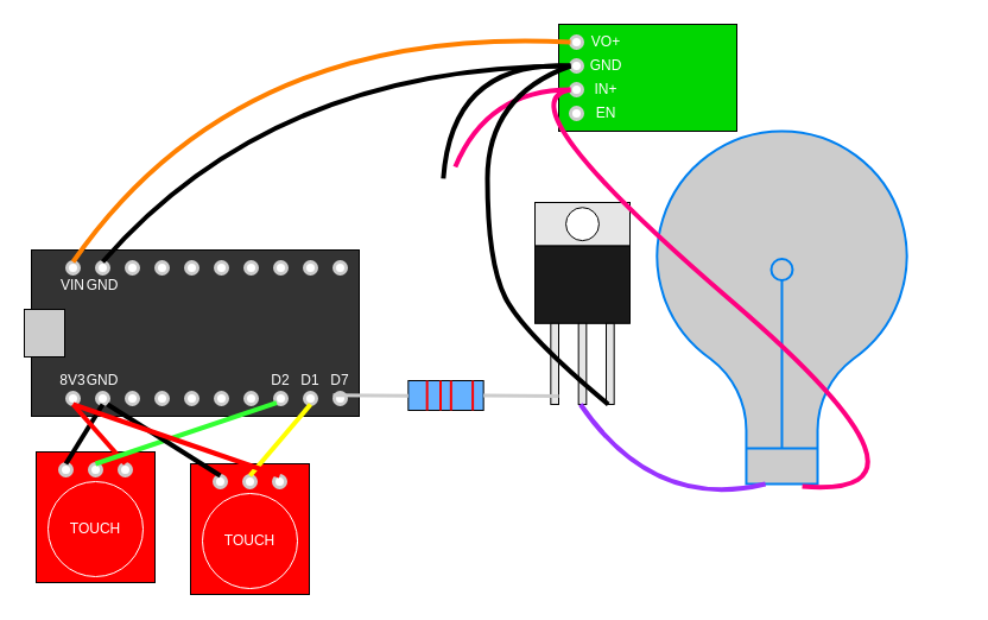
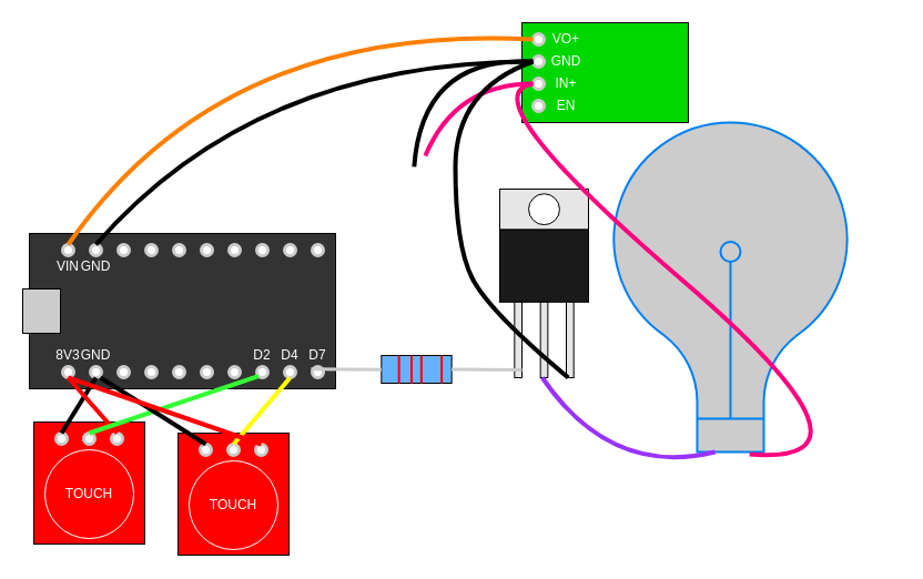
  <mxCell id="0" />
  <mxCell id="1" parent="0" />
  <mxCell id="2" value="" style="group" parent="1" vertex="1" connectable="0"><mxGeometry x="470" y="20" width="150" height="90" as="geometry" /></mxCell>
  <mxCell id="3" value="" style="rounded=0;whiteSpace=wrap;html=1;fillColor=#00D600;" parent="2" vertex="1"><mxGeometry width="150" height="90" as="geometry" /></mxCell>
  <mxCell id="4" value="" style="ellipse;whiteSpace=wrap;html=1;aspect=fixed;fontColor=#333333;strokeColor=#CCCCCC;fillColor=#FFFFFF;strokeWidth=3;" parent="2" vertex="1"><mxGeometry x="10" y="10" width="10" height="10" as="geometry" /></mxCell>
  <mxCell id="5" value="" style="ellipse;whiteSpace=wrap;html=1;aspect=fixed;fontColor=#333333;strokeColor=#CCCCCC;fillColor=#FFFFFF;strokeWidth=3;" parent="2" vertex="1"><mxGeometry x="10" y="30" width="10" height="10" as="geometry" /></mxCell>
  <mxCell id="6" value="" style="ellipse;whiteSpace=wrap;html=1;aspect=fixed;fontColor=#333333;strokeColor=#CCCCCC;fillColor=#FFFFFF;strokeWidth=3;" parent="2" vertex="1"><mxGeometry x="10" y="50" width="10" height="10" as="geometry" /></mxCell>
  <mxCell id="7" value="" style="ellipse;whiteSpace=wrap;html=1;aspect=fixed;fontColor=#333333;strokeColor=#CCCCCC;fillColor=#FFFFFF;strokeWidth=3;" parent="2" vertex="1"><mxGeometry x="10" y="70" width="10" height="10" as="geometry" /></mxCell>
  <mxCell id="8" value="EN" style="text;html=1;strokeColor=none;fillColor=none;align=center;verticalAlign=middle;whiteSpace=wrap;rounded=0;fontColor=#FFFFFF;" parent="2" vertex="1"><mxGeometry x="10" y="60" width="60" height="30" as="geometry" /></mxCell>
  <mxCell id="9" value="IN+" style="text;html=1;strokeColor=none;fillColor=none;align=center;verticalAlign=middle;whiteSpace=wrap;rounded=0;fontColor=#FFFFFF;" parent="2" vertex="1"><mxGeometry x="10" y="40" width="60" height="30" as="geometry" /></mxCell>
  <mxCell id="10" value="GND" style="text;html=1;strokeColor=none;fillColor=none;align=center;verticalAlign=middle;whiteSpace=wrap;rounded=0;fontColor=#FFFFFF;" parent="2" vertex="1"><mxGeometry x="10" y="20" width="60" height="30" as="geometry" /></mxCell>
  <mxCell id="11" value="VO+" style="text;html=1;strokeColor=none;fillColor=none;align=center;verticalAlign=middle;whiteSpace=wrap;rounded=0;fontColor=#FFFFFF;" parent="2" vertex="1"><mxGeometry x="10" width="60" height="30" as="geometry" /></mxCell>
  <mxCell id="12" value="" style="group" parent="1" vertex="1" connectable="0"><mxGeometry x="450" y="170" width="80" height="170" as="geometry" /></mxCell>
  <mxCell id="13" value="" style="group" parent="12" vertex="1" connectable="0"><mxGeometry width="80" height="101.818" as="geometry" /></mxCell>
  <mxCell id="14" value="" style="rounded=0;whiteSpace=wrap;html=1;fillColor=#1A1A1A;" parent="13" vertex="1"><mxGeometry y="36.364" width="80" height="65.455" as="geometry" /></mxCell>
  <mxCell id="15" value="" style="rounded=0;whiteSpace=wrap;html=1;fillColor=#E6E6E6;" parent="13" vertex="1"><mxGeometry width="80" height="36.364" as="geometry" /></mxCell>
  <mxCell id="16" value="" style="ellipse;whiteSpace=wrap;html=1;aspect=fixed;" parent="13" vertex="1"><mxGeometry x="26.06" y="4.24" width="27.88" height="27.88" as="geometry" /></mxCell>
  <mxCell id="17" value="" style="rounded=0;whiteSpace=wrap;html=1;fontColor=#FFFFFF;fillColor=#E6E6E6;" parent="12" vertex="1"><mxGeometry x="13.33" y="101.82" width="6.67" height="68.18" as="geometry" /></mxCell>
  <mxCell id="18" value="" style="rounded=0;whiteSpace=wrap;html=1;fontColor=#FFFFFF;fillColor=#E6E6E6;" parent="12" vertex="1"><mxGeometry x="36.67" y="101.82" width="6.67" height="68.18" as="geometry" /></mxCell>
  <mxCell id="19" value="" style="rounded=0;whiteSpace=wrap;html=1;fontColor=#FFFFFF;fillColor=#E6E6E6;" parent="12" vertex="1"><mxGeometry x="60" y="101.82" width="6.67" height="68.18" as="geometry" /></mxCell>
  <mxCell id="20" value="" style="group" parent="1" vertex="1" connectable="0"><mxGeometry x="20" y="210" width="282.88" height="140" as="geometry" /></mxCell>
  <mxCell id="21" value="" style="rounded=0;whiteSpace=wrap;html=1;fontColor=#333333;fillColor=#333333;" parent="20" vertex="1"><mxGeometry x="6" width="276" height="140" as="geometry" /></mxCell>
  <mxCell id="22" value="" style="ellipse;whiteSpace=wrap;html=1;aspect=fixed;fontColor=#333333;strokeColor=#CCCCCC;fillColor=#FFFFFF;strokeWidth=3;" parent="20" vertex="1"><mxGeometry x="261" y="120" width="10" height="10" as="geometry" /></mxCell>
  <mxCell id="23" value="" style="ellipse;whiteSpace=wrap;html=1;aspect=fixed;fontColor=#333333;strokeColor=#CCCCCC;fillColor=#FFFFFF;strokeWidth=3;" parent="20" vertex="1"><mxGeometry x="211" y="120" width="10" height="10" as="geometry" /></mxCell>
  <mxCell id="24" value="" style="ellipse;whiteSpace=wrap;html=1;aspect=fixed;fontColor=#333333;strokeColor=#CCCCCC;fillColor=#FFFFFF;strokeWidth=3;" parent="20" vertex="1"><mxGeometry x="236" y="120" width="10" height="10" as="geometry" /></mxCell>
  <mxCell id="25" value="" style="rounded=0;whiteSpace=wrap;html=1;fontColor=#FFFFFF;strokeColor=#000000;strokeWidth=1;fillColor=#CCCCCC;" parent="20" vertex="1"><mxGeometry y="50" width="34" height="40" as="geometry" /></mxCell>
  <mxCell id="26" value="" style="ellipse;whiteSpace=wrap;html=1;aspect=fixed;fontColor=#333333;strokeColor=#CCCCCC;fillColor=#FFFFFF;strokeWidth=3;" parent="20" vertex="1"><mxGeometry x="186" y="120" width="10" height="10" as="geometry" /></mxCell>
  <mxCell id="27" value="" style="ellipse;whiteSpace=wrap;html=1;aspect=fixed;fontColor=#333333;strokeColor=#CCCCCC;fillColor=#FFFFFF;strokeWidth=3;" parent="20" vertex="1"><mxGeometry x="136" y="120" width="10" height="10" as="geometry" /></mxCell>
  <mxCell id="28" value="" style="ellipse;whiteSpace=wrap;html=1;aspect=fixed;fontColor=#333333;strokeColor=#CCCCCC;fillColor=#FFFFFF;strokeWidth=3;" parent="20" vertex="1"><mxGeometry x="161" y="120" width="10" height="10" as="geometry" /></mxCell>
  <mxCell id="29" value="" style="ellipse;whiteSpace=wrap;html=1;aspect=fixed;fontColor=#333333;strokeColor=#CCCCCC;fillColor=#FFFFFF;strokeWidth=3;" parent="20" vertex="1"><mxGeometry x="111" y="120" width="10" height="10" as="geometry" /></mxCell>
  <mxCell id="30" value="" style="ellipse;whiteSpace=wrap;html=1;aspect=fixed;fontColor=#333333;strokeColor=#CCCCCC;fillColor=#FFFFFF;strokeWidth=3;" parent="20" vertex="1"><mxGeometry x="61" y="120" width="10" height="10" as="geometry" /></mxCell>
  <mxCell id="31" value="" style="ellipse;whiteSpace=wrap;html=1;aspect=fixed;fontColor=#333333;strokeColor=#CCCCCC;fillColor=#FFFFFF;strokeWidth=3;" parent="20" vertex="1"><mxGeometry x="86" y="120" width="10" height="10" as="geometry" /></mxCell>
  <mxCell id="32" value="" style="ellipse;whiteSpace=wrap;html=1;aspect=fixed;fontColor=#333333;strokeColor=#CCCCCC;fillColor=#FFFFFF;strokeWidth=3;" parent="20" vertex="1"><mxGeometry x="36" y="120" width="10" height="10" as="geometry" /></mxCell>
  <mxCell id="33" value="" style="ellipse;whiteSpace=wrap;html=1;aspect=fixed;fontColor=#333333;strokeColor=#CCCCCC;fillColor=#FFFFFF;strokeWidth=3;" parent="20" vertex="1"><mxGeometry x="261" y="10" width="10" height="10" as="geometry" /></mxCell>
  <mxCell id="34" value="" style="ellipse;whiteSpace=wrap;html=1;aspect=fixed;fontColor=#333333;strokeColor=#CCCCCC;fillColor=#FFFFFF;strokeWidth=3;" parent="20" vertex="1"><mxGeometry x="211" y="10" width="10" height="10" as="geometry" /></mxCell>
  <mxCell id="35" value="" style="ellipse;whiteSpace=wrap;html=1;aspect=fixed;fontColor=#333333;strokeColor=#CCCCCC;fillColor=#FFFFFF;strokeWidth=3;" parent="20" vertex="1"><mxGeometry x="236" y="10" width="10" height="10" as="geometry" /></mxCell>
  <mxCell id="36" value="" style="ellipse;whiteSpace=wrap;html=1;aspect=fixed;fontColor=#333333;strokeColor=#CCCCCC;fillColor=#FFFFFF;strokeWidth=3;" parent="20" vertex="1"><mxGeometry x="186" y="10" width="10" height="10" as="geometry" /></mxCell>
  <mxCell id="37" value="" style="ellipse;whiteSpace=wrap;html=1;aspect=fixed;fontColor=#333333;strokeColor=#CCCCCC;fillColor=#FFFFFF;strokeWidth=3;" parent="20" vertex="1"><mxGeometry x="136" y="10" width="10" height="10" as="geometry" /></mxCell>
  <mxCell id="38" value="" style="ellipse;whiteSpace=wrap;html=1;aspect=fixed;fontColor=#333333;strokeColor=#CCCCCC;fillColor=#FFFFFF;strokeWidth=3;" parent="20" vertex="1"><mxGeometry x="161" y="10" width="10" height="10" as="geometry" /></mxCell>
  <mxCell id="39" value="" style="ellipse;whiteSpace=wrap;html=1;aspect=fixed;fontColor=#333333;strokeColor=#CCCCCC;fillColor=#FFFFFF;strokeWidth=3;" parent="20" vertex="1"><mxGeometry x="111" y="10" width="10" height="10" as="geometry" /></mxCell>
  <mxCell id="40" value="" style="ellipse;whiteSpace=wrap;html=1;aspect=fixed;fontColor=#333333;strokeColor=#CCCCCC;fillColor=#FFFFFF;strokeWidth=3;" parent="20" vertex="1"><mxGeometry x="61" y="10" width="10" height="10" as="geometry" /></mxCell>
  <mxCell id="41" value="" style="ellipse;whiteSpace=wrap;html=1;aspect=fixed;fontColor=#333333;strokeColor=#CCCCCC;fillColor=#FFFFFF;strokeWidth=3;" parent="20" vertex="1"><mxGeometry x="86" y="10" width="10" height="10" as="geometry" /></mxCell>
  <mxCell id="42" value="" style="ellipse;whiteSpace=wrap;html=1;aspect=fixed;fontColor=#333333;strokeColor=#CCCCCC;fillColor=#FFFFFF;strokeWidth=3;" parent="20" vertex="1"><mxGeometry x="36" y="10" width="10" height="10" as="geometry" /></mxCell>
  <mxCell id="43" value="VIN" style="text;html=1;strokeColor=none;fillColor=none;align=center;verticalAlign=middle;whiteSpace=wrap;rounded=0;fontColor=#FFFFFF;" parent="20" vertex="1"><mxGeometry x="24.13" y="20" width="33.75" height="20" as="geometry" /></mxCell>
  <mxCell id="44" value="GND" style="text;html=1;strokeColor=none;fillColor=none;align=center;verticalAlign=middle;whiteSpace=wrap;rounded=0;fontColor=#FFFFFF;" parent="20" vertex="1"><mxGeometry x="49.13" y="20" width="33.75" height="20" as="geometry" /></mxCell>
  <mxCell id="45" value="D7" style="text;html=1;strokeColor=none;fillColor=none;align=center;verticalAlign=middle;whiteSpace=wrap;rounded=0;fontColor=#FFFFFF;" parent="20" vertex="1"><mxGeometry x="249.13" y="100" width="33.75" height="20" as="geometry" /></mxCell>
  <mxCell id="46" value="D2" style="text;html=1;strokeColor=none;fillColor=none;align=center;verticalAlign=middle;whiteSpace=wrap;rounded=0;fontColor=#FFFFFF;" parent="20" vertex="1"><mxGeometry x="199.13" y="100" width="33.75" height="20" as="geometry" /></mxCell>
- <mxCell id="47" value="D1" style="text;html=1;strokeColor=none;fillColor=none;align=center;verticalAlign=middle;whiteSpace=wrap;rounded=0;fontColor=#FFFFFF;" parent="20" vertex="1"><mxGeometry x="224.13" y="100" width="33.75" height="20" as="geometry" /></mxCell>
+ <mxCell id="47" value="D4" style="text;html=1;strokeColor=none;fillColor=none;align=center;verticalAlign=middle;whiteSpace=wrap;rounded=0;fontColor=#FFFFFF;" parent="20" vertex="1"><mxGeometry x="224.13" y="100" width="33.75" height="20" as="geometry" /></mxCell>
  <mxCell id="48" value="8V3" style="text;html=1;strokeColor=none;fillColor=none;align=center;verticalAlign=middle;whiteSpace=wrap;rounded=0;fontColor=#FFFFFF;" parent="20" vertex="1"><mxGeometry x="24.12" y="100" width="33.75" height="20" as="geometry" /></mxCell>
  <mxCell id="49" value="GND" style="text;html=1;strokeColor=none;fillColor=none;align=center;verticalAlign=middle;whiteSpace=wrap;rounded=0;fontColor=#FFFFFF;" parent="20" vertex="1"><mxGeometry x="49.12" y="100" width="33.75" height="20" as="geometry" /></mxCell>
  <mxCell id="50" value="" style="group" parent="1" vertex="1" connectable="0"><mxGeometry x="30" y="380" width="100" height="110" as="geometry" /></mxCell>
  <mxCell id="51" value="" style="rounded=0;whiteSpace=wrap;html=1;fillColor=#FF0000;" parent="50" vertex="1"><mxGeometry width="100" height="110" as="geometry" /></mxCell>
  <mxCell id="52" value="TOUCH" style="text;html=1;strokeColor=none;fillColor=none;align=center;verticalAlign=middle;whiteSpace=wrap;rounded=0;fontColor=#FFFFFF;" parent="50" vertex="1"><mxGeometry x="25" y="50" width="50" height="30" as="geometry" /></mxCell>
  <mxCell id="53" value="" style="ellipse;whiteSpace=wrap;html=1;aspect=fixed;fillColor=none;strokeColor=#FFFFFF;" parent="50" vertex="1"><mxGeometry x="10" y="25" width="80" height="80" as="geometry" /></mxCell>
  <mxCell id="54" value="" style="ellipse;whiteSpace=wrap;html=1;aspect=fixed;fontColor=#333333;strokeColor=#CCCCCC;fillColor=#FFFFFF;strokeWidth=3;" parent="50" vertex="1"><mxGeometry x="20" y="10" width="10" height="10" as="geometry" /></mxCell>
  <mxCell id="55" value="" style="ellipse;whiteSpace=wrap;html=1;aspect=fixed;fontColor=#333333;strokeColor=#CCCCCC;fillColor=#FFFFFF;strokeWidth=3;" parent="50" vertex="1"><mxGeometry x="45" y="10" width="10" height="10" as="geometry" /></mxCell>
  <mxCell id="56" value="" style="ellipse;whiteSpace=wrap;html=1;aspect=fixed;fontColor=#333333;strokeColor=#CCCCCC;fillColor=#FFFFFF;strokeWidth=3;" parent="50" vertex="1"><mxGeometry x="70" y="10" width="10" height="10" as="geometry" /></mxCell>
  <mxCell id="57" value="" style="group" parent="1" vertex="1" connectable="0"><mxGeometry x="160" y="390" width="100" height="110" as="geometry" /></mxCell>
  <mxCell id="58" value="" style="rounded=0;whiteSpace=wrap;html=1;fillColor=#FF0000;" parent="57" vertex="1"><mxGeometry width="100" height="110" as="geometry" /></mxCell>
  <mxCell id="59" value="TOUCH" style="text;html=1;strokeColor=none;fillColor=none;align=center;verticalAlign=middle;whiteSpace=wrap;rounded=0;fontColor=#FFFFFF;" parent="57" vertex="1"><mxGeometry x="25" y="50" width="50" height="30" as="geometry" /></mxCell>
  <mxCell id="60" value="" style="ellipse;whiteSpace=wrap;html=1;aspect=fixed;fillColor=none;strokeColor=#FFFFFF;" parent="57" vertex="1"><mxGeometry x="10" y="25" width="80" height="80" as="geometry" /></mxCell>
  <mxCell id="61" value="" style="ellipse;whiteSpace=wrap;html=1;aspect=fixed;fontColor=#333333;strokeColor=#CCCCCC;fillColor=#FFFFFF;strokeWidth=3;" parent="57" vertex="1"><mxGeometry x="20" y="10" width="10" height="10" as="geometry" /></mxCell>
  <mxCell id="62" value="" style="ellipse;whiteSpace=wrap;html=1;aspect=fixed;fontColor=#333333;strokeColor=#CCCCCC;fillColor=#FFFFFF;strokeWidth=3;" parent="57" vertex="1"><mxGeometry x="45" y="10" width="10" height="10" as="geometry" /></mxCell>
  <mxCell id="63" value="" style="ellipse;whiteSpace=wrap;html=1;aspect=fixed;fontColor=#333333;strokeColor=#CCCCCC;fillColor=#FFFFFF;strokeWidth=3;" parent="57" vertex="1"><mxGeometry x="70" y="10" width="10" height="10" as="geometry" /></mxCell>
  <mxCell id="64" value="" style="endArrow=none;html=1;rounded=0;fontColor=#FFFFFF;strokeWidth=4;entryX=0.5;entryY=1;entryDx=0;entryDy=0;exitX=0.5;exitY=0;exitDx=0;exitDy=0;" parent="1" source="54" target="30" edge="1"><mxGeometry width="50" height="50" relative="1" as="geometry"><mxPoint x="-50" y="450" as="sourcePoint" /><mxPoint x="-20" y="340" as="targetPoint" /></mxGeometry></mxCell>
  <mxCell id="65" value="" style="endArrow=none;html=1;fontColor=#FFFFFF;strokeWidth=4;strokeColor=#FF0000;entryX=0.5;entryY=1;entryDx=0;entryDy=0;exitX=0.5;exitY=0;exitDx=0;exitDy=0;shadow=0;curved=1;" parent="1" source="56" target="32" edge="1"><mxGeometry width="50" height="50" relative="1" as="geometry"><mxPoint x="-60" y="510" as="sourcePoint" /><mxPoint x="-100" y="460" as="targetPoint" /></mxGeometry></mxCell>
  <mxCell id="66" value="" style="endArrow=none;html=1;rounded=0;fontColor=#FFFFFF;strokeWidth=4;entryX=0.5;entryY=1;entryDx=0;entryDy=0;exitX=0.5;exitY=0;exitDx=0;exitDy=0;strokeColor=#FFFF00;" parent="1" source="62" target="24" edge="1"><mxGeometry width="50" height="50" relative="1" as="geometry"><mxPoint x="-50" y="520" as="sourcePoint" /><mxPoint x="-20" y="410" as="targetPoint" /></mxGeometry></mxCell>
  <mxCell id="67" value="" style="endArrow=none;html=1;rounded=0;fontColor=#FFFFFF;strokeWidth=4;entryX=0;entryY=1;entryDx=0;entryDy=0;exitX=0.5;exitY=0;exitDx=0;exitDy=0;strokeColor=#33FF33;" parent="1" source="55" target="23" edge="1"><mxGeometry width="50" height="50" relative="1" as="geometry"><mxPoint x="-40" y="530" as="sourcePoint" /><mxPoint x="-10" y="420" as="targetPoint" /></mxGeometry></mxCell>
  <mxCell id="68" value="" style="endArrow=none;html=1;rounded=0;fontColor=#FFFFFF;strokeWidth=4;exitX=0.5;exitY=0;exitDx=0;exitDy=0;" parent="1" source="61" edge="1"><mxGeometry width="50" height="50" relative="1" as="geometry"><mxPoint x="65" y="400" as="sourcePoint" /><mxPoint x="90" y="340" as="targetPoint" /></mxGeometry></mxCell>
  <mxCell id="69" value="" style="endArrow=none;html=1;fontColor=#FFFFFF;strokeWidth=4;strokeColor=#FF0000;exitX=0.5;exitY=0;exitDx=0;exitDy=0;shadow=0;curved=1;" parent="1" source="63" edge="1"><mxGeometry width="50" height="50" relative="1" as="geometry"><mxPoint x="115" y="400" as="sourcePoint" /><mxPoint x="61" y="340" as="targetPoint" /></mxGeometry></mxCell>
  <mxCell id="70" value="" style="html=1;verticalLabelPosition=bottom;align=center;labelBackgroundColor=#ffffff;verticalAlign=top;strokeWidth=2;strokeColor=#0080F0;shadow=0;dashed=0;shape=mxgraph.ios7.icons.lightbulb;fontColor=#FFFFFF;fillColor=#CCCCCC;" parent="1" vertex="1"><mxGeometry x="544" y="110" width="228" height="297" as="geometry" /></mxCell>
  <mxCell id="71" value="" style="shape=image;html=1;verticalAlign=top;verticalLabelPosition=bottom;labelBackgroundColor=#ffffff;imageAspect=0;aspect=fixed;image=https://cdn0.iconfinder.com/data/icons/octicons/1024/plug-128.png;fontColor=#FFFFFF;strokeColor=#000000;strokeWidth=1;fillColor=#CCCCCC;rotation=-215;" parent="1" vertex="1"><mxGeometry x="302.88" y="150" width="128" height="128" as="geometry" /></mxCell>
  <mxCell id="72" value="" style="group" parent="1" vertex="1" connectable="0"><mxGeometry x="280" y="320" width="190" height="25" as="geometry" /></mxCell>
  <mxCell id="73" value="" style="rounded=0;whiteSpace=wrap;html=1;fontColor=#FFFFFF;strokeColor=#000000;strokeWidth=1;fillColor=#66B2FF;" parent="72" vertex="1"><mxGeometry x="63.333" width="63.333" height="25" as="geometry" /></mxCell>
  <mxCell id="74" value="" style="endArrow=none;html=1;shadow=0;fontColor=#FFFFFF;strokeColor=#FF0000;strokeWidth=2;curved=1;entryX=0.25;entryY=0;entryDx=0;entryDy=0;exitX=0.25;exitY=1;exitDx=0;exitDy=0;" parent="72" source="73" target="73" edge="1"><mxGeometry width="50" height="50" relative="1" as="geometry"><mxPoint x="81.429" y="85" as="sourcePoint" /><mxPoint x="72.381" y="55" as="targetPoint" /></mxGeometry></mxCell>
  <mxCell id="75" value="" style="endArrow=none;html=1;shadow=0;fontColor=#FFFFFF;strokeColor=#FF0000;strokeWidth=2;curved=1;entryX=0.25;entryY=0;entryDx=0;entryDy=0;exitX=0.25;exitY=1;exitDx=0;exitDy=0;" parent="72" edge="1"><mxGeometry width="50" height="50" relative="1" as="geometry"><mxPoint x="117.619" y="25" as="sourcePoint" /><mxPoint x="117.619" as="targetPoint" /></mxGeometry></mxCell>
  <mxCell id="76" value="" style="endArrow=none;html=1;shadow=0;fontColor=#FFFFFF;strokeColor=#FF0000;strokeWidth=2;curved=1;entryX=0.25;entryY=0;entryDx=0;entryDy=0;exitX=0.25;exitY=1;exitDx=0;exitDy=0;" parent="72" edge="1"><mxGeometry width="50" height="50" relative="1" as="geometry"><mxPoint x="90.476" y="25" as="sourcePoint" /><mxPoint x="90.476" as="targetPoint" /></mxGeometry></mxCell>
  <mxCell id="77" value="" style="endArrow=none;html=1;shadow=0;fontColor=#FFFFFF;strokeColor=#FF0000;strokeWidth=2;curved=1;entryX=0.25;entryY=0;entryDx=0;entryDy=0;exitX=0.25;exitY=1;exitDx=0;exitDy=0;" parent="72" edge="1"><mxGeometry width="50" height="50" relative="1" as="geometry"><mxPoint x="99.334" y="25" as="sourcePoint" /><mxPoint x="99.334" as="targetPoint" /></mxGeometry></mxCell>
  <mxCell id="78" value="" style="endArrow=none;html=1;shadow=0;fontColor=#FFFFFF;strokeColor=#CCCCCC;strokeWidth=3;curved=1;entryX=1;entryY=0.5;entryDx=0;entryDy=0;" parent="72" target="73" edge="1"><mxGeometry width="50" height="50" relative="1" as="geometry"><mxPoint x="190" y="13" as="sourcePoint" /><mxPoint x="144.762" y="5" as="targetPoint" /></mxGeometry></mxCell>
  <mxCell id="79" value="" style="endArrow=none;html=1;shadow=0;fontColor=#FFFFFF;strokeColor=#CCCCCC;strokeWidth=3;curved=1;entryX=1;entryY=0.5;entryDx=0;entryDy=0;" parent="72" edge="1"><mxGeometry width="50" height="50" relative="1" as="geometry"><mxPoint x="63.333" y="12.64" as="sourcePoint" /><mxPoint y="12.14" as="targetPoint" /></mxGeometry></mxCell>
  <mxCell id="80" value="" style="endArrow=none;html=1;fontColor=#FFFFFF;strokeWidth=4;exitX=0.5;exitY=0;exitDx=0;exitDy=0;entryX=0;entryY=0.5;entryDx=0;entryDy=0;curved=1;" parent="1" source="40" target="10" edge="1"><mxGeometry width="50" height="50" relative="1" as="geometry"><mxPoint x="110" y="160" as="sourcePoint" /><mxPoint x="420" y="60" as="targetPoint" /><Array as="points"><mxPoint x="230" y="55" /></Array></mxGeometry></mxCell>
  <mxCell id="81" value="" style="endArrow=none;html=1;fontColor=#FFFFFF;strokeWidth=4;entryX=0;entryY=0.5;entryDx=0;entryDy=0;exitX=0.175;exitY=0.883;exitDx=0;exitDy=0;exitPerimeter=0;curved=1;" parent="1" source="71" target="10" edge="1"><mxGeometry width="50" height="50" relative="1" as="geometry"><mxPoint x="430" y="130" as="sourcePoint" /><mxPoint x="490" y="65" as="targetPoint" /><Array as="points"><mxPoint x="380" y="50" /></Array></mxGeometry></mxCell>
  <mxCell id="82" value="" style="endArrow=none;html=1;fontColor=#FFFFFF;strokeWidth=4;strokeColor=#FF8000;entryX=0;entryY=0.5;entryDx=0;entryDy=0;exitX=0.5;exitY=0;exitDx=0;exitDy=0;shadow=0;curved=1;" parent="1" source="42" target="11" edge="1"><mxGeometry width="50" height="50" relative="1" as="geometry"><mxPoint x="260" y="120" as="sourcePoint" /><mxPoint x="216" y="70" as="targetPoint" /><Array as="points"><mxPoint x="200" y="20" /></Array></mxGeometry></mxCell>
  <mxCell id="83" value="" style="endArrow=none;html=1;fontColor=#FFFFFF;strokeWidth=4;strokeColor=#FF0080;shadow=0;curved=1;entryX=0;entryY=0.5;entryDx=0;entryDy=0;exitX=0.066;exitY=0.902;exitDx=0;exitDy=0;exitPerimeter=0;" edge="1" parent="1" source="71" target="9"><mxGeometry width="50" height="50" relative="1" as="geometry"><mxPoint x="410" y="390" as="sourcePoint" /><mxPoint x="600" y="340" as="targetPoint" /><Array as="points"><mxPoint x="410" y="75" /></Array></mxGeometry></mxCell>
  <mxCell id="84" value="" style="endArrow=none;html=1;fontColor=#FFFFFF;strokeWidth=4;exitX=0.25;exitY=1;exitDx=0;exitDy=0;curved=1;entryX=0;entryY=0.5;entryDx=0;entryDy=0;" edge="1" parent="1" source="19" target="10"><mxGeometry width="50" height="50" relative="1" as="geometry"><mxPoint x="399.977" y="149.967" as="sourcePoint" /><mxPoint x="480" y="60" as="targetPoint" /><Array as="points"><mxPoint x="440" y="280" /><mxPoint x="410" y="220" /><mxPoint x="410" y="80" /></Array></mxGeometry></mxCell>
  <mxCell id="85" value="" style="endArrow=none;html=1;fontColor=#FFFFFF;strokeWidth=4;strokeColor=#FF0080;shadow=0;curved=1;entryX=0;entryY=0.5;entryDx=0;entryDy=0;exitX=0.575;exitY=1.007;exitDx=0;exitDy=0;exitPerimeter=0;" edge="1" parent="1" source="70" target="9"><mxGeometry width="50" height="50" relative="1" as="geometry"><mxPoint x="392.872" y="149.986" as="sourcePoint" /><mxPoint x="490" y="85" as="targetPoint" /><Array as="points"><mxPoint x="810" y="420" /><mxPoint x="420" y="85" /></Array></mxGeometry></mxCell>
  <mxCell id="86" value="" style="endArrow=none;html=1;fontColor=#FFFFFF;strokeWidth=4;entryX=0.25;entryY=1;entryDx=0;entryDy=0;exitX=0.439;exitY=1;exitDx=0;exitDy=0;strokeColor=#9933FF;exitPerimeter=0;curved=1;" edge="1" parent="1" source="70" target="18"><mxGeometry width="50" height="50" relative="1" as="geometry"><mxPoint x="220" y="410" as="sourcePoint" /><mxPoint x="271" y="350" as="targetPoint" /><Array as="points"><mxPoint x="550" y="430" /></Array></mxGeometry></mxCell>
